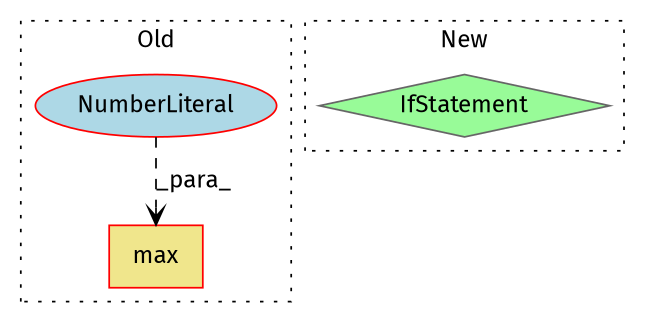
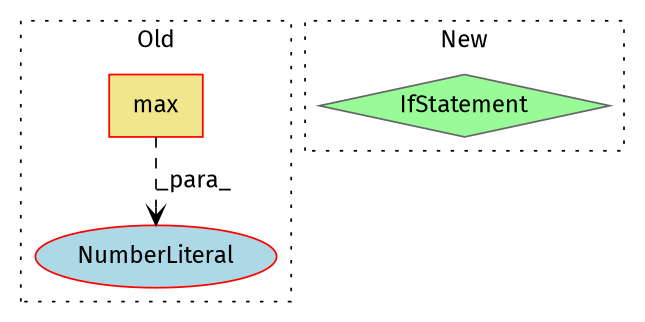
  digraph {
    fontname="Fira Sans"
    node [style=filled color=red fontname="Fira Sans"]
    n1 [a=32 l="4,1" label=max s="18768,18804" shape=box fillcolor=khaki]
    n2 [a=34 l=1 label=NumberLiteral s=18803 shape=ellipse fillcolor=lightblue]
    n3 [a=25 l="4,2" label=IfStatement s="18947,18960" shape=diamond fillcolor=palegreen color=gray40]
    subgraph cluster_1 {
      label=Old
      style=dotted
      n1
      n2
    }
    subgraph cluster_2 {
      label=New
      style=dotted
      n3
    }
-   n2 -> n1 [label=_para_ style=dashed arrowhead=vee fontname="Fira Sans"]
+   n1 -> n2 [label=_para_ style=dashed arrowhead=vee fontname="Fira Sans"]
  }
